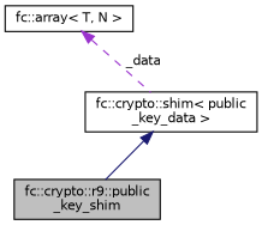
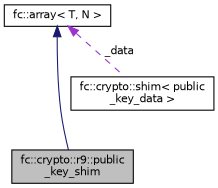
  digraph {
    node [color=black fillcolor=white fontname=Helvetica fontsize=10 shape=record style=filled]
    edge [dir=back fontname=Helvetica fontsize=10 labelfontname=Helvetica labelfontsize=10]
    n1 [fillcolor=grey75 fontcolor=black height=0.2 label="fc::crypto::r9::public\l_key_shim" width=0.4]
    n2 [height=0.2 label="fc::crypto::shim\< public\l_key_data \>" width=0.4]
    n3 [height=0.2 label="fc::array\< T, N \>" width=0.4]
-   n2 -> n1 [color=midnightblue style=solid]
+   n3 -> n1 [color=midnightblue style=solid]
    n3 -> n2 [color=darkorchid3 label=" _data" style=dashed]
  }
